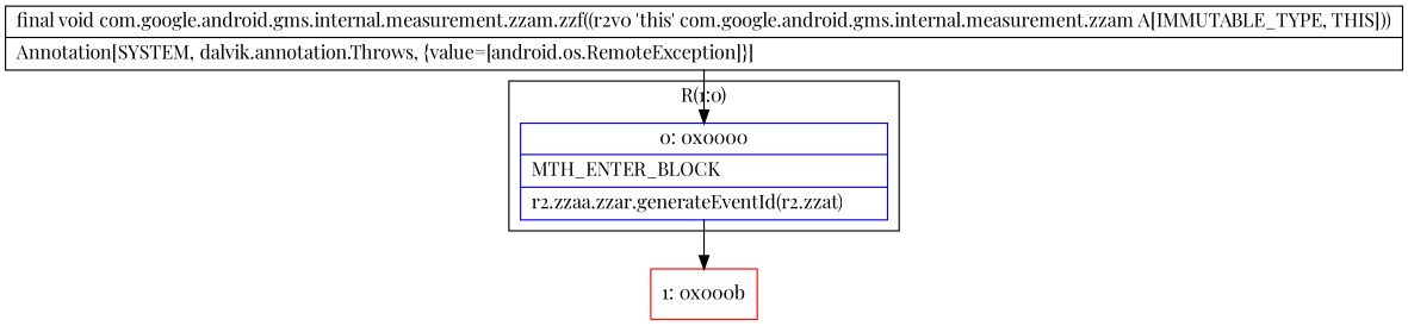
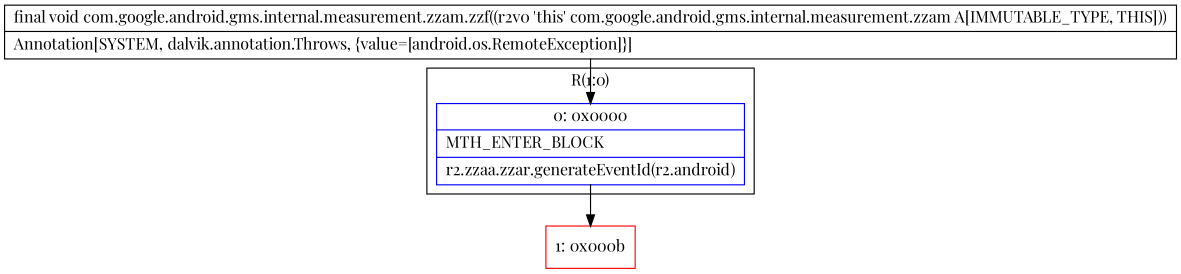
  digraph {
    fontname="Playfair Display"
    node [shape=record fontname="Playfair Display"]
    edge [fontname="Playfair Display"]
-   n1 [color=blue label="{0\:\ 0x0000|MTH_ENTER_BLOCK\l|r2.zzaa.zzar.generateEventId(r2.zzat)\l}"]
+   n1 [color=blue label="{0\:\ 0x0000|MTH_ENTER_BLOCK\l|r2.zzaa.zzar.generateEventId(r2.android)\l}"]
    n2 [color=red label="{1\:\ 0x000b}"]
    n3 [label="{final void com.google.android.gms.internal.measurement.zzam.zzf((r2v0 'this' com.google.android.gms.internal.measurement.zzam A[IMMUTABLE_TYPE, THIS]))  | Annotation[SYSTEM, dalvik.annotation.Throws, \{value=[android.os.RemoteException]\}]\l}"]
    subgraph cluster_1 {
      label="R(1:0)"
      n1
    }
    n1 -> n2
    n3 -> n1
  }
